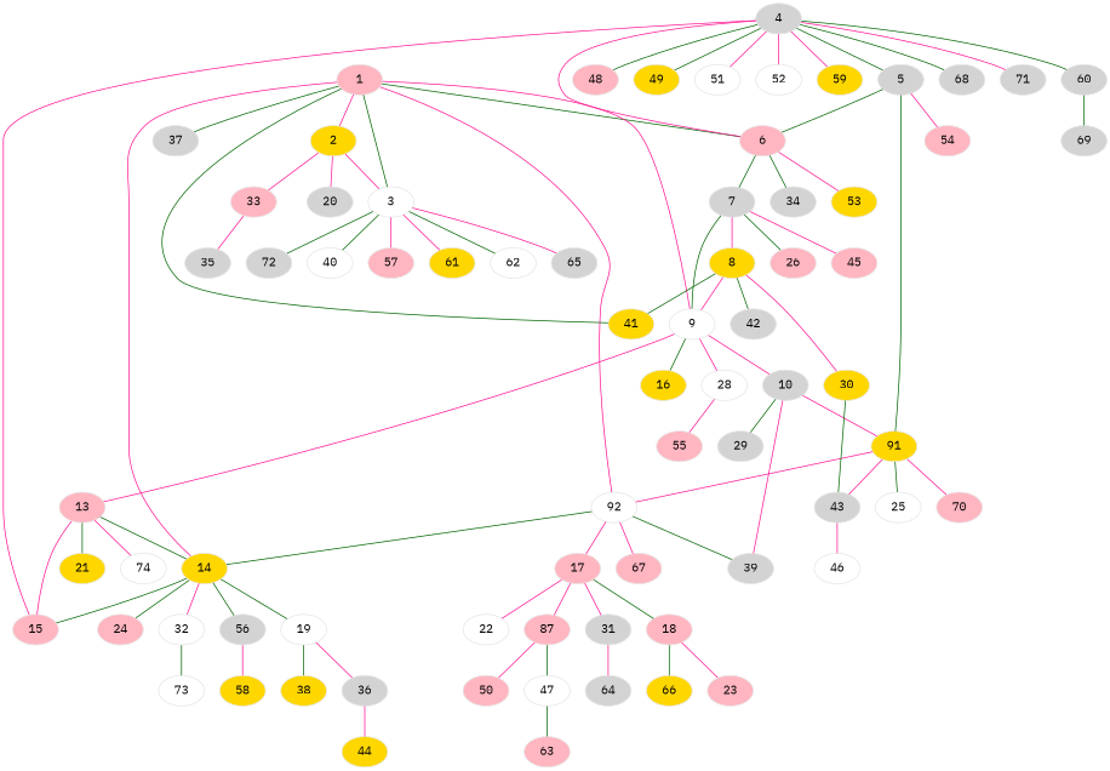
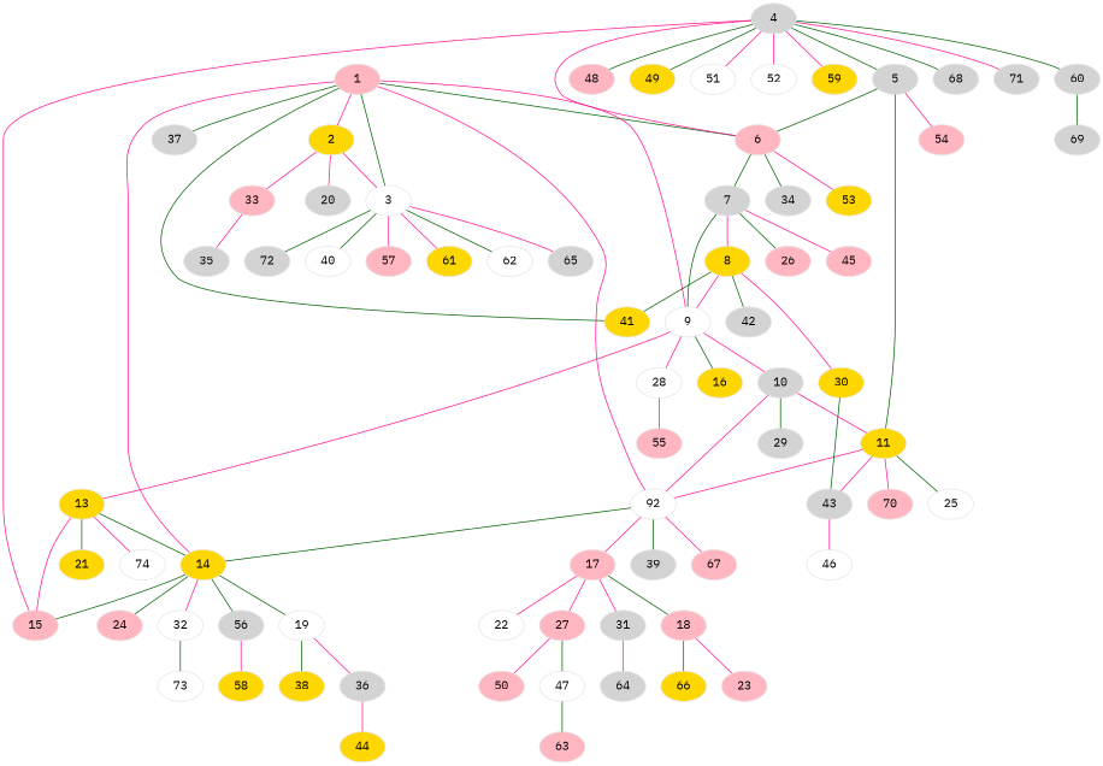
  graph {
    fontname="IBM Plex Mono"
    node [color=gray90 fillcolor=lightgrey fontname="IBM Plex Mono" style=filled]
    edge [color=deeppink fontname="IBM Plex Mono"]
    1 [fillcolor=lightpink]
    2 [fillcolor=gold]
    3 [fillcolor=white]
    6 [fillcolor=lightpink]
    9 [fillcolor=white]
    n6 [fillcolor=white label=92]
    14 [fillcolor=gold]
    37
    41 [fillcolor=gold]
    20
    33 [fillcolor=lightpink]
    40 [fillcolor=white]
    57 [fillcolor=lightpink]
    61 [fillcolor=gold]
    62 [fillcolor=white]
    65
    72
    7
    34
    53 [fillcolor=gold]
    10
-   13 [fillcolor=lightpink]
+   13 [fillcolor=gold]
    16 [fillcolor=gold]
    28 [fillcolor=white]
    17 [fillcolor=lightpink]
    39
    67 [fillcolor=lightpink]
    15 [fillcolor=lightpink]
    19 [fillcolor=white]
    24 [fillcolor=lightpink]
    32 [fillcolor=white]
    56
    35
    4
    5
    48 [fillcolor=lightpink]
    49 [fillcolor=gold]
    51 [fillcolor=white]
    52 [fillcolor=white]
    59 [fillcolor=gold]
    60
    68
    71
-   11 [fillcolor=gold label=91]
+   11 [fillcolor=gold]
    54 [fillcolor=lightpink]
    69
    25 [fillcolor=white]
    70 [fillcolor=lightpink]
    43
    8 [fillcolor=gold]
    26 [fillcolor=lightpink]
    45 [fillcolor=lightpink]
    30 [fillcolor=gold]
    42
    29
    21 [fillcolor=gold]
    74 [fillcolor=white]
    55 [fillcolor=lightpink]
    18 [fillcolor=lightpink]
    22 [fillcolor=white]
-   27 [fillcolor=lightpink label=87]
+   27 [fillcolor=lightpink]
    31
    36
    38 [fillcolor=gold]
    73 [fillcolor=white]
    58 [fillcolor=gold]
    23 [fillcolor=lightpink]
    66 [fillcolor=gold]
    47 [fillcolor=white]
    50 [fillcolor=lightpink]
    64
    44 [fillcolor=gold]
    63 [fillcolor=lightpink]
    46 [fillcolor=white]
    1 -- 2
    1 -- 3 [color=darkgreen]
    1 -- 6 [color=darkgreen]
    1 -- 9
    1 -- n6
    1 -- 14
    1 -- 37 [color=darkgreen]
    1 -- 41 [color=darkgreen]
    2 -- 3
    2 -- 20
    2 -- 33
    3 -- 40 [color=darkgreen]
    3 -- 57
    3 -- 61
    3 -- 62 [color=darkgreen]
    3 -- 65
    3 -- 72 [color=darkgreen]
    6 -- 7 [color=darkgreen]
    6 -- 34 [color=darkgreen]
    6 -- 53
    9 -- 10
    9 -- 13
    9 -- 16 [color=darkgreen]
    9 -- 28
    n6 -- 14 [color=darkgreen]
    n6 -- 17
    n6 -- 39 [color=darkgreen]
    n6 -- 67
    14 -- 15 [color=darkgreen]
    14 -- 19 [color=darkgreen]
    14 -- 24 [color=darkgreen]
    14 -- 32
    14 -- 56 [color=darkgreen]
    33 -- 35
    7 -- 9 [color=darkgreen]
    7 -- 8
    7 -- 26 [color=darkgreen]
    7 -- 45
-   10 -- 39
+   10 -- n6
    10 -- 11
    10 -- 29 [color=darkgreen]
    13 -- 14 [color=darkgreen]
    13 -- 15
    13 -- 21 [color=darkgreen]
    13 -- 74
    28 -- 55
    17 -- 18 [color=darkgreen]
    17 -- 22
    17 -- 27
    17 -- 31
    19 -- 36
    19 -- 38 [color=darkgreen]
    32 -- 73 [color=darkgreen]
    56 -- 58
    4 -- 6
    4 -- 15
    4 -- 5 [color=darkgreen]
    4 -- 48 [color=darkgreen]
    4 -- 49 [color=darkgreen]
    4 -- 51
    4 -- 52
    4 -- 59
    4 -- 60 [color=darkgreen]
    4 -- 68 [color=darkgreen]
    4 -- 71
    5 -- 6 [color=darkgreen]
    5 -- 11 [color=darkgreen]
    5 -- 54
    60 -- 69 [color=darkgreen]
    11 -- n6
    11 -- 25 [color=darkgreen]
    11 -- 70
    11 -- 43
    43 -- 46
    8 -- 9
    8 -- 41 [color=darkgreen]
    8 -- 30
    8 -- 42 [color=darkgreen]
    30 -- 43 [color=darkgreen]
    18 -- 23
    18 -- 66 [color=darkgreen]
    27 -- 47 [color=darkgreen]
    27 -- 50
    31 -- 64
    36 -- 44
    47 -- 63 [color=darkgreen]
  }
